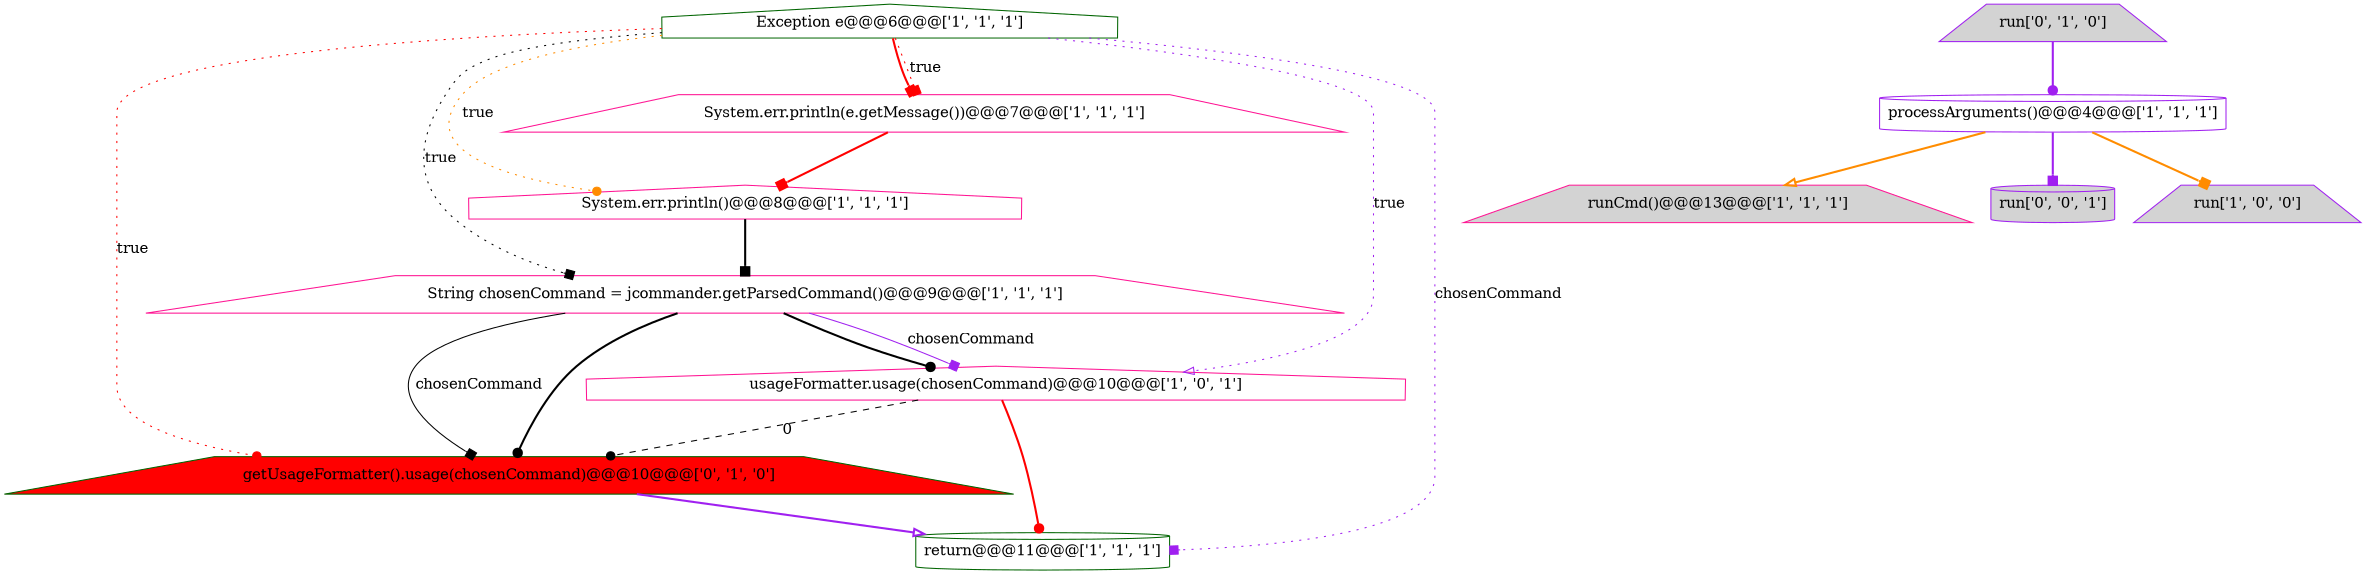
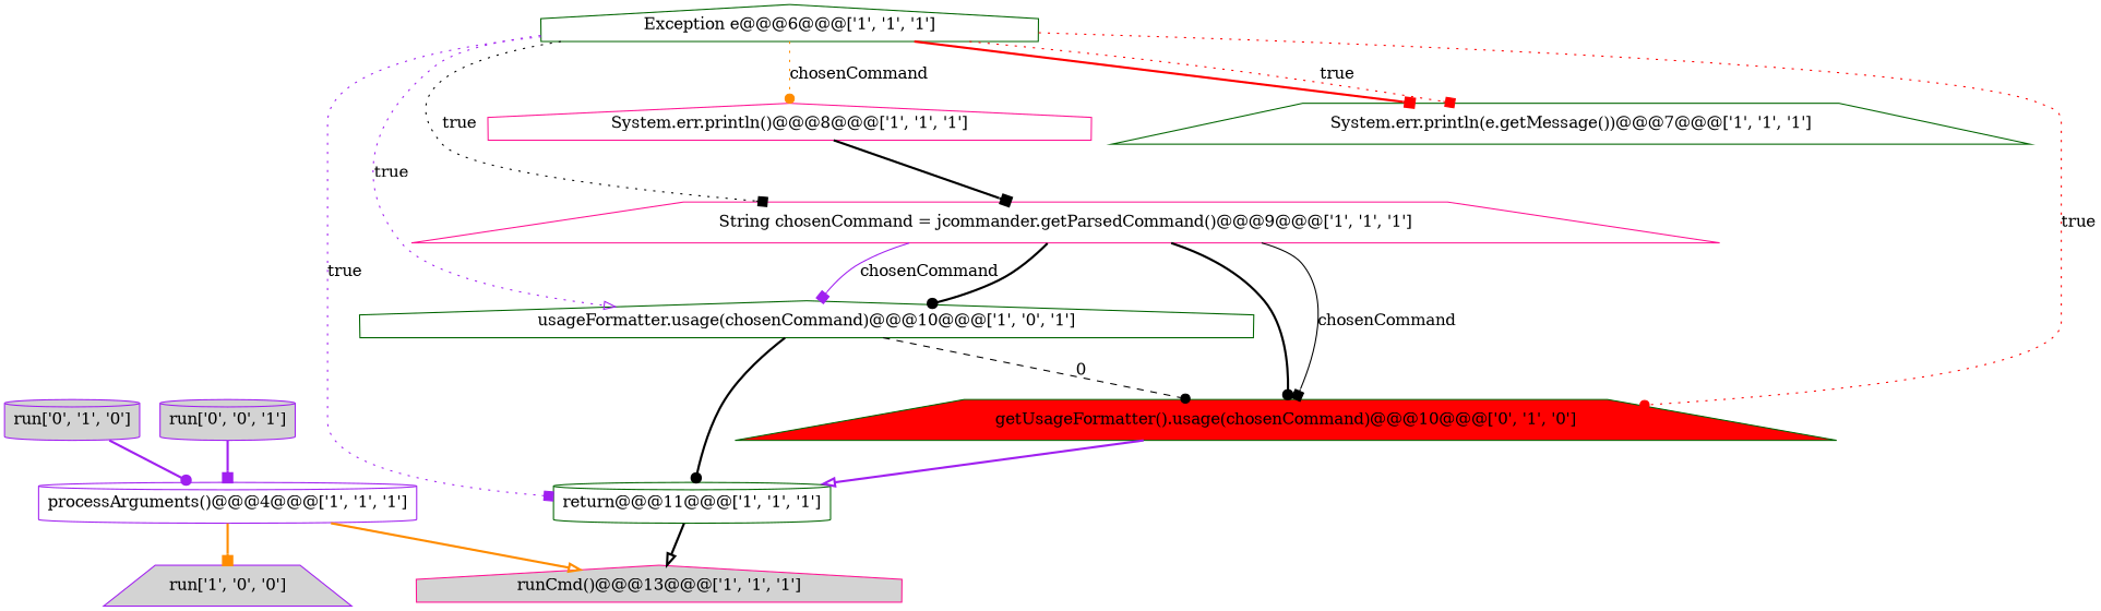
  digraph {
    node [color=deeppink fillcolor=white shape=trapezium style=filled]
    edge [arrowhead=box color=black style=bold]
    n1 [color=darkgreen fillcolor=red label="getUsageFormatter().usage(chosenCommand)@@@10@@@['0', '1', '0']"]
    n2 [color=darkgreen label="return@@@11@@@['1', '1', '1']" shape=cylinder]
-   n3 [fillcolor=lightgray label="runCmd()@@@13@@@['1', '1', '1']"]
+   n3 [fillcolor=lightgray label="runCmd()@@@13@@@['1', '1', '1']" shape=house]
    n4 [color=purple fillcolor=lightgray label="run['0', '0', '1']" shape=cylinder]
    n5 [color=purple label="processArguments()@@@4@@@['1', '1', '1']" shape=cylinder]
    n6 [color=purple fillcolor=lightgray label="run['1', '0', '0']"]
-   n7 [color=purple fillcolor=lightgray label="run['0', '1', '0']"]
+   n7 [color=purple fillcolor=lightgray label="run['0', '1', '0']" shape=cylinder]
    n8 [color=darkgreen label="Exception e@@@6@@@['1', '1', '1']" shape=house]
    n9 [label="String chosenCommand = jcommander.getParsedCommand()@@@9@@@['1', '1', '1']"]
    n10 [label="System.err.println()@@@8@@@['1', '1', '1']" shape=house]
-   n11 [label="System.err.println(e.getMessage())@@@7@@@['1', '1', '1']"]
-   n12 [label="usageFormatter.usage(chosenCommand)@@@10@@@['1', '0', '1']" shape=house]
+   n11 [color=darkgreen label="System.err.println(e.getMessage())@@@7@@@['1', '1', '1']"]
+   n12 [color=darkgreen label="usageFormatter.usage(chosenCommand)@@@10@@@['1', '0', '1']" shape=house]
    n1 -> n2 [arrowhead=onormal color=purple]
-   n5 -> n4 [color=purple]
+   n2 -> n3 [arrowhead=onormal]
+   n4 -> n5 [color=purple]
    n5 -> n3 [arrowhead=onormal color=darkorange]
    n5 -> n6 [color=darkorange]
    n7 -> n5 [arrowhead=dot color=purple]
    n8 -> n1 [arrowhead=dot color=red label=true style=dotted]
-   n8 -> n2 [color=purple label=chosenCommand style=dotted]
+   n8 -> n2 [color=purple label=true style=dotted]
    n8 -> n9 [label=true style=dotted]
-   n8 -> n10 [arrowhead=dot color=darkorange label=true style=dotted]
+   n8 -> n10 [arrowhead=dot color=darkorange label=chosenCommand style=dotted]
    n8 -> n11 [color=red]
    n8 -> n11 [color=red label=true style=dotted]
    n8 -> n12 [arrowhead=onormal color=purple label=true style=dotted]
    n9 -> n1 [label=chosenCommand style=solid]
    n9 -> n1 [arrowhead=dot]
    n9 -> n12 [color=purple label=chosenCommand style=solid]
    n9 -> n12 [arrowhead=dot]
    n10 -> n9
-   n11 -> n10 [color=red]
    n12 -> n1 [arrowhead=dot label=0 style=dashed]
-   n12 -> n2 [arrowhead=dot color=red]
+   n12 -> n2 [arrowhead=dot]
  }
